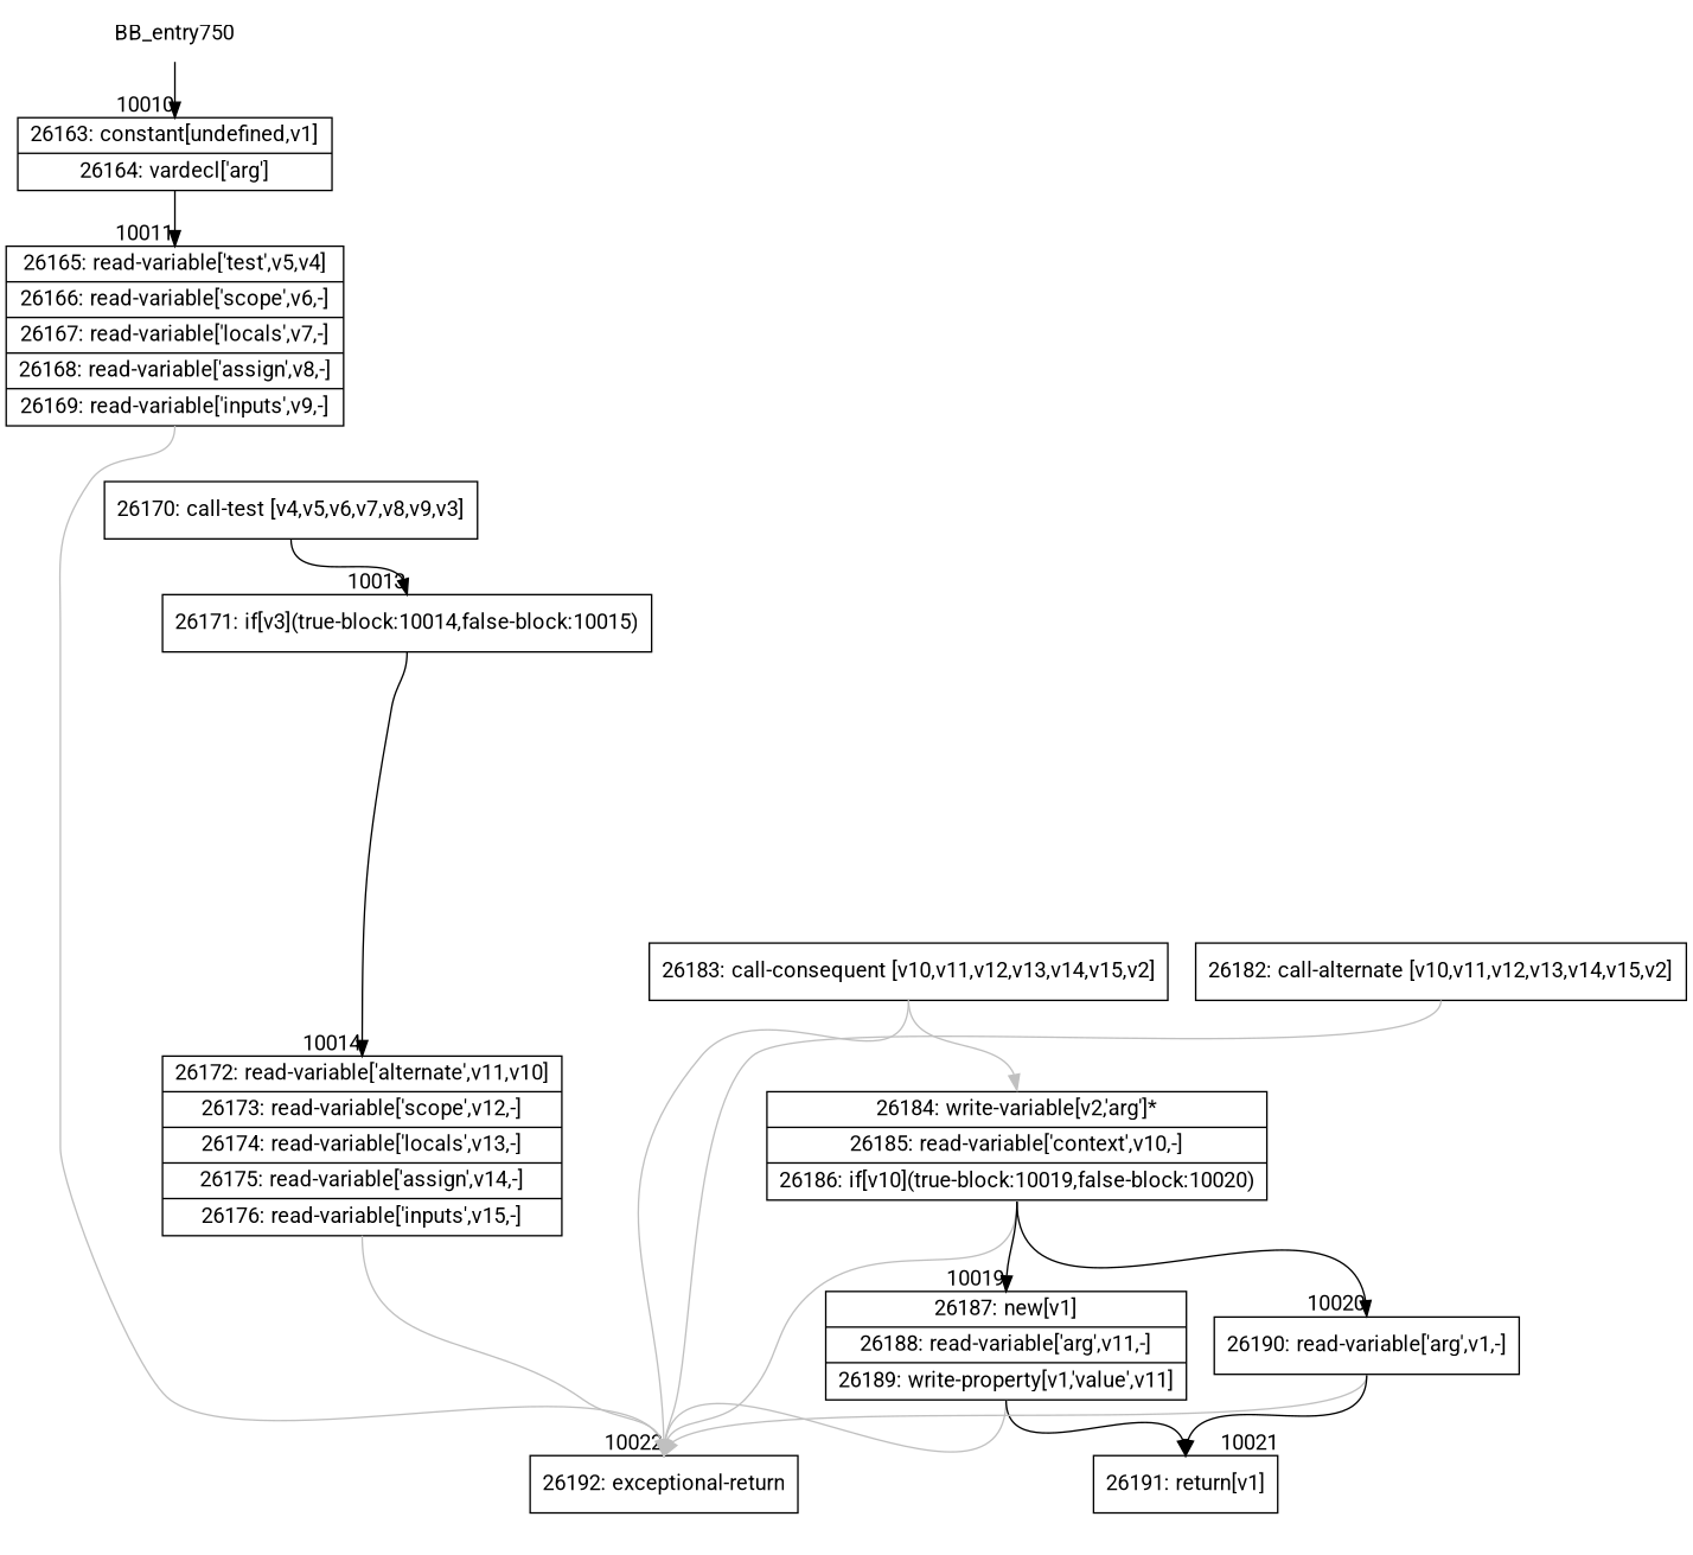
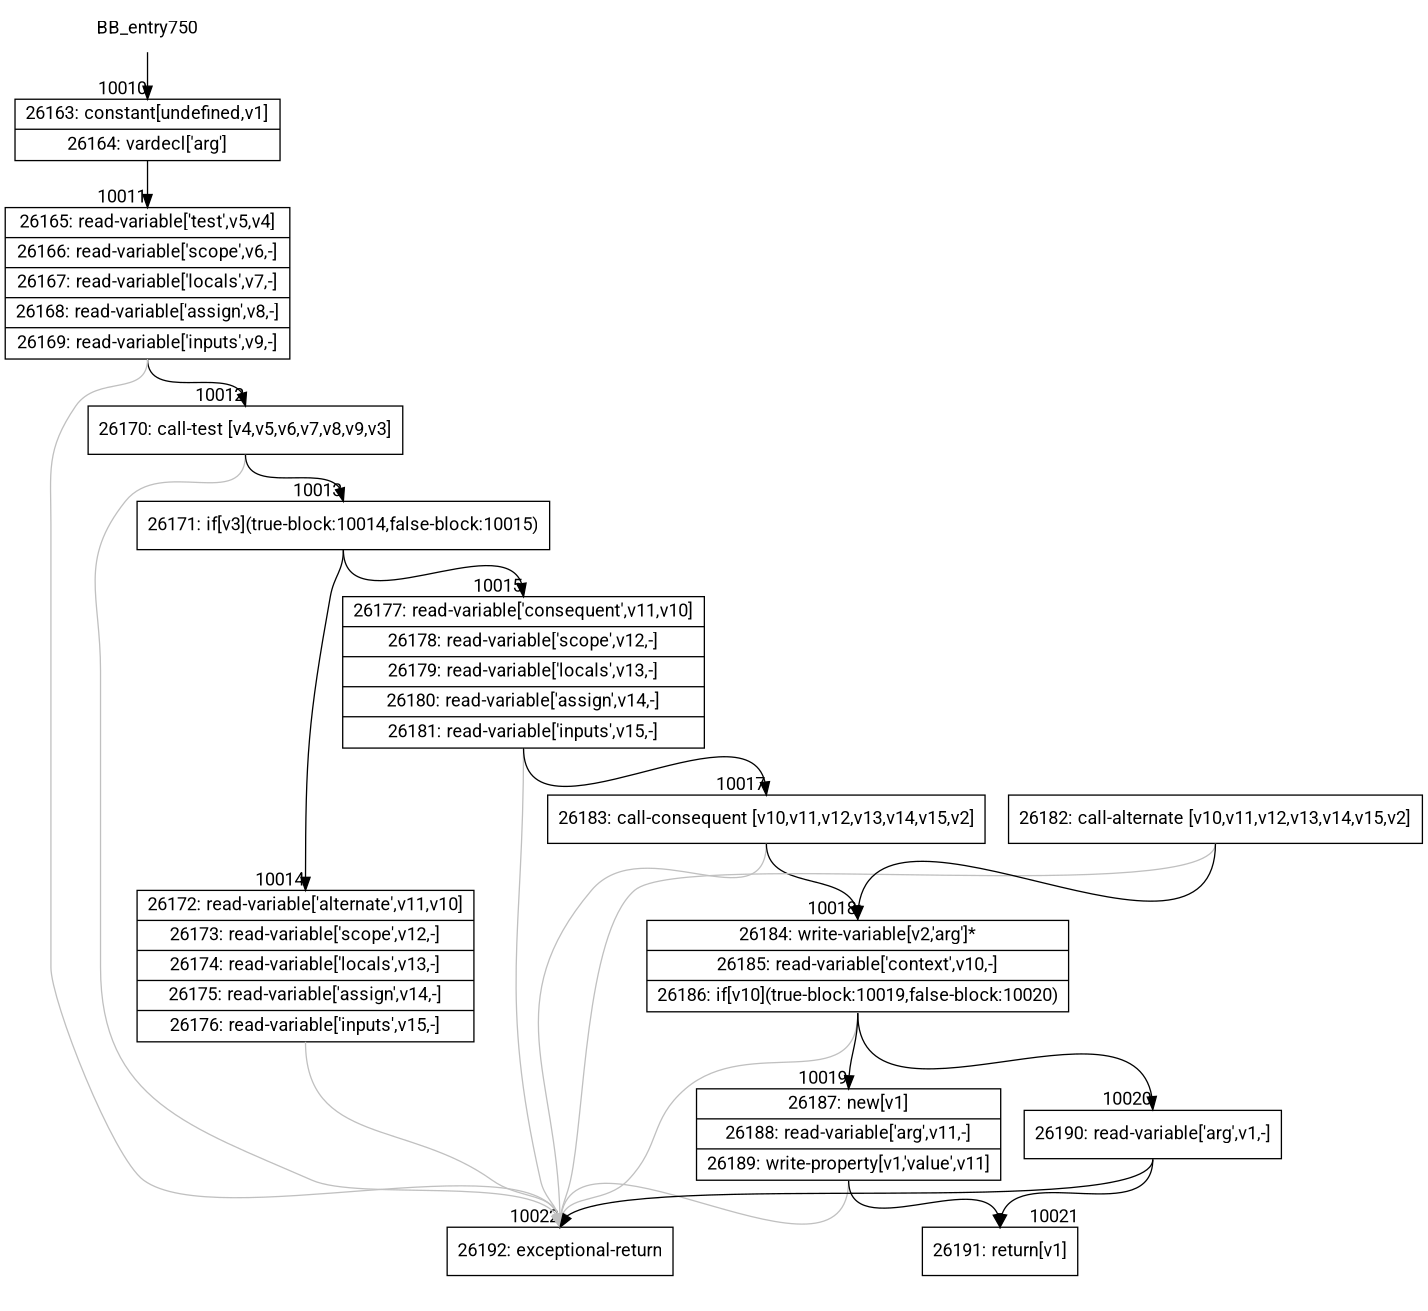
  digraph {
    fontname=Roboto
    rankdir=TD
    node [fontname=Roboto shape=record]
    edge [fontname=Roboto headport=n tailport=s]
    n1 [label=BB_entry750 shape=none]
    n2 [label="{26163: constant[undefined,v1]|26164: vardecl['arg']}"]
    n3 [label="{26165: read-variable['test',v5,v4]|26166: read-variable['scope',v6,-]|26167: read-variable['locals',v7,-]|26168: read-variable['assign',v8,-]|26169: read-variable['inputs',v9,-]}"]
    n4 [label="{26170: call-test [v4,v5,v6,v7,v8,v9,v3]}"]
    n5 [label="{26192: exceptional-return}"]
    n6 [label="{26171: if[v3](true-block:10014,false-block:10015)}"]
    n7 [label="{26172: read-variable['alternate',v11,v10]|26173: read-variable['scope',v12,-]|26174: read-variable['locals',v13,-]|26175: read-variable['assign',v14,-]|26176: read-variable['inputs',v15,-]}"]
+   n8 [label="{26177: read-variable['consequent',v11,v10]|26178: read-variable['scope',v12,-]|26179: read-variable['locals',v13,-]|26180: read-variable['assign',v14,-]|26181: read-variable['inputs',v15,-]}"]
    n9 [label="{26183: call-consequent [v10,v11,v12,v13,v14,v15,v2]}"]
    n10 [label="{26182: call-alternate [v10,v11,v12,v13,v14,v15,v2]}"]
    n11 [label="{26184: write-variable[v2,'arg']*|26185: read-variable['context',v10,-]|26186: if[v10](true-block:10019,false-block:10020)}"]
    n12 [label="{26187: new[v1]|26188: read-variable['arg',v11,-]|26189: write-property[v1,'value',v11]}"]
    n13 [label="{26190: read-variable['arg',v1,-]}"]
    n14 [label="{26191: return[v1]}"]
    n1 -> n2 [headlabel="    10010"]
    n2 -> n3 [headlabel="      10011"]
+   n3 -> n4 [headlabel="      10012"]
    n3 -> n5 [color=gray headlabel="      10022"]
+   n4 -> n5 [color=gray]
    n4 -> n6 [headlabel="      10013"]
    n6 -> n7 [headlabel="      10014"]
+   n6 -> n8 [headlabel="      10015"]
    n7 -> n5 [color=gray]
+   n8 -> n5 [color=gray]
+   n8 -> n9 [headlabel="      10017"]
    n9 -> n5 [color=gray]
-   n9 -> n11 [color=gray]
+   n9 -> n11
    n10 -> n5 [color=gray]
+   n10 -> n11 [headlabel="      10018"]
    n11 -> n5 [color=gray]
    n11 -> n12 [headlabel="      10019"]
    n11 -> n13 [headlabel="      10020"]
    n12 -> n5 [color=gray]
    n12 -> n14 [headlabel="      10021"]
-   n13 -> n5 [color=gray]
+   n13 -> n5 [color=black]
    n13 -> n14
  }
